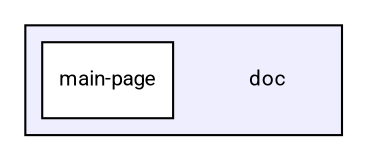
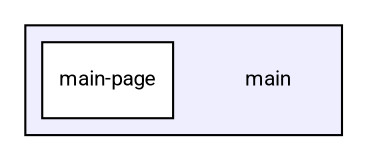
  digraph {
    compound=true
    fontname=Roboto
    node [fontname=Roboto fontsize=10]
-   n1 [label=doc shape=plaintext]
+   n1 [label=main shape=plaintext]
    n2 [color=black fillcolor=white label="main-page" shape=box style=filled]
    subgraph cluster_1 {
      bgcolor="#eeeeff"
      pencolor=black
      n1
      n2
    }
  }
